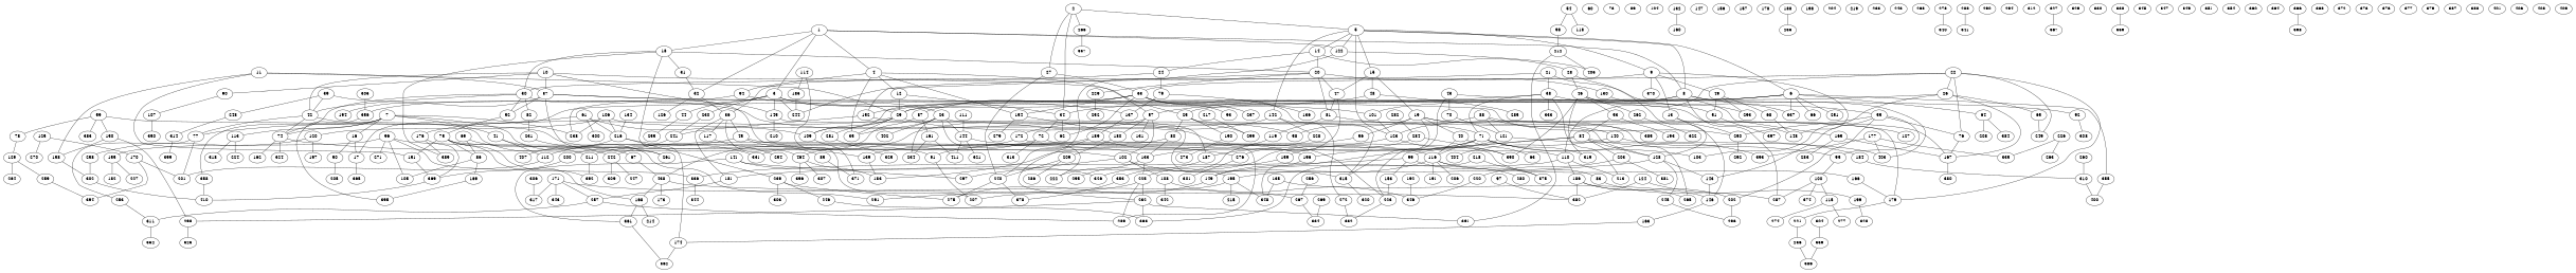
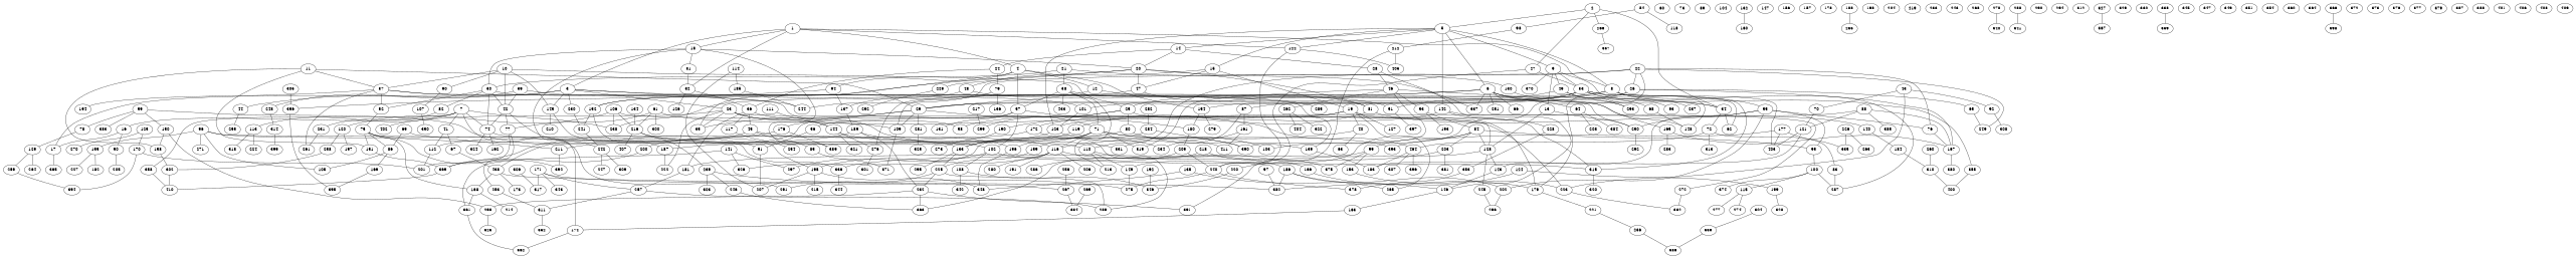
  graph {
    1
    3
    4
    8
    18
    32
    122
    17
    23
    44
    145
    148
    230
    244
    12
    35
    57
    94
    154
    29
    55
    101
    287
    403
    20
    30
    31
    174
    389
    36
    126
    240
    405
    2
    5
    27
    34
    266
    6
    9
    14
    15
    123
    142
    33
    62
    72
    357
    365
    128
    144
    222
    234
    402
    255
    195
    210
    241
    102
    131
    n61 [label=438]
    180
    137
    356
    279
    25
    64
    66
    238
    251
    337
    355
    13
    49
    370
    24
    28
    19
    47
    48
    390
    187
    172
    228
    272
    179
    80
    190
    299
    208
    384
    400
    7
    16
    41
    74
    113
    291
    358
    50
    67
    112
    162
    324
    224
    318
    410
    71
    109
    176
    281
    250
    76
    95
    143
    202
    315
    87
    93
    237
    51
    68
    293
    10
    37
    42
    90
    52
    194
    261
    77
    242
    107
    11
    151
    158
    369
    302
    181
    245
    292
    81
    130
    152
    229
    79
    46
    146
    40
    56
    58
    127
    265
    276
    285
    205
    82
    139
    362
    63
    116
    91
    320
    119
    140
    252
    21
    38
    213
-   333
+   333 [label=433]
    22
    26
    110
    249
    65
    103
    167
    149
    186
    221
    321
    411
    45
    117
    n185 [label=464]
    136
    133
    273
    380
    275
    378
    53
    165
    262
    319
    163
    159
    196
    393
    371
    325
    75
    231
    183
    161
    331
    83
    313
    85
    254
    307
    396
    257
    397
    39
    248
    314
    166
    191
    206
    280
    201
    253
    247
    309
    43
    70
    92
    223
    121
    308
    332
    84
    193
    283
    322
    301
    86
    168
    392
    99
    203
    54
    98
    118
    212
    100
    296
    207
    108
    297
    382
    173
    209
    59
    78
    150
    383
    129
    298
    60
    61
    216
    300
    239
    407
    69
    211
    105
    169
    225
    348
    73
    361
    214
    311
    259
    264
    189
    295
    184
    404
    336
    153
    375
    220
    381
    395
    88
    385
    89
    350
    115
    374
    96
    155
    271
    182
    227
    344
    97
    391
    274
    277
    342
    346
    104
    106
    120
    197
    258
    111
    114
    185
    215
    124
    199
    328
    125
    170
    270
    394
    132
    160
    289
    232
    134
    135
    310
    141
    326
    200
    353
    147
    323
    156
    157
    171
    267
    317
    343
    334
    177
    335
    178
    236
    286
    188
    235
    363
    192
    198
    204
    246
    303
    217
    218
    219
    386
    226
    263
    233
    243
    399
    352
    256
    260
    268
    269
    278
    340
    282
    284
    288
    341
    290
    294
    304
    339
    305
    306
    312
    327
    367
    329
    330
    338
    359
    345
    347
    349
    351
    354
    360
    364
    366
    398
-   368
    372
    373
    376
    377
    379
    387
    388
    401
    406
    408
    409
    1 -- 3
    1 -- 4
    1 -- 8
    1 -- 18
    1 -- 32
    1 -- 122
    3 -- 17
    3 -- 23
    3 -- 44
    3 -- 145
    3 -- 148
    3 -- 230
    3 -- 244
    4 -- 12
    4 -- 35
    4 -- 57
    4 -- 94
    4 -- 154
    8 -- 29
    8 -- 55
    8 -- 101
    8 -- 287
    8 -- 403
    18 -- 20
    18 -- 30
    18 -- 31
    18 -- 174
    18 -- 389
    32 -- 36
    32 -- 126
    122 -- 240
    122 -- 405
    17 -- 365
    23 -- 35
    23 -- 128
    23 -- 144
    23 -- 222
    23 -- 234
    23 -- 402
    44 -- 255
    145 -- 195
    145 -- 210
    230 -- 241
    12 -- 29
    12 -- 34
    57 -- 102
    57 -- 131
    57 -- n61
    57 -- 180
    94 -- 137
    94 -- 356
    154 -- 180
    154 -- 279
    29 -- 35
    29 -- 71
    29 -- 109
    29 -- 176
    29 -- 281
    55 -- 250
    55 -- 76
    55 -- 95
    55 -- 143
    55 -- 202
    101 -- 123
    20 -- 47
    20 -- 81
    20 -- 130
    20 -- 152
    20 -- 229
    30 -- 74
    30 -- 42
    30 -- 52
    30 -- 82
    30 -- 139
    31 -- 32
    174 -- 362
    36 -- 181
    36 -- 45
    36 -- 117
    36 -- n185
    240 -- 275
    240 -- 378
    2 -- 5
    2 -- 27
    2 -- 34
    2 -- 266
    5 -- 8
    5 -- 122
    5 -- 6
    5 -- 9
    5 -- 14
    5 -- 15
    5 -- 123
    5 -- 142
    27 -- 240
    27 -- 33
    34 -- 62
    34 -- 72
    266 -- 357
    6 -- 34
    6 -- 25
    6 -- 64
    6 -- 66
    6 -- 238
    6 -- 251
    6 -- 337
    6 -- 355
    9 -- 148
    9 -- 33
    9 -- 13
    9 -- 49
    9 -- 370
    14 -- 20
    14 -- 24
    14 -- 28
    15 -- 19
    15 -- 47
    15 -- 48
    123 -- 390
    123 -- 187
    142 -- 172
    142 -- 228
    142 -- 272
    33 -- 154
    33 -- 62
    33 -- 109
    33 -- 315
    33 -- 87
    33 -- 93
    33 -- 237
    72 -- n185
    72 -- 83
    72 -- 313
    128 -- 143
    128 -- 181
    128 -- 245
    144 -- 276
    144 -- 321
    144 -- 411
    195 -- 207
    195 -- 348
    195 -- 215
    241 -- 242
    102 -- 315
    102 -- 108
    102 -- 297
    n61 -- 168
    n61 -- 382
    n61 -- 173
    180 -- 209
    137 -- 189
    356 -- 395
    25 -- 179
    25 -- 80
    25 -- 190
    25 -- 299
    64 -- 208
    64 -- 384
    355 -- 400
    13 -- 128
    13 -- 250
    49 -- 51
    49 -- 68
    49 -- 293
    24 -- 36
    24 -- 79
    28 -- 46
    28 -- 146
    19 -- 315
    19 -- 40
    19 -- 56
    19 -- 58
    19 -- 127
    19 -- 265
    47 -- 81
    47 -- 276
    48 -- 152
    48 -- 285
    187 -- 222
    172 -- 289
    172 -- 200
    228 -- 353
    272 -- 332
    179 -- 221
    80 -- 139
    80 -- 133
    190 -- 273
    7 -- 238
    7 -- 16
    7 -- 41
    7 -- 74
    7 -- 113
    7 -- 291
    7 -- 358
    16 -- 17
    16 -- 50
    41 -- 67
    41 -- 112
    74 -- 102
    74 -- 162
    74 -- 324
    113 -- 224
    113 -- 318
    358 -- 410
    50 -- 205
    67 -- n61
    112 -- 201
    71 -- 116
    71 -- 103
    71 -- 319
    71 -- 159
    71 -- 196
    71 -- 393
    109 -- 371
    176 -- 389
    176 -- 369
    281 -- 325
    250 -- 292
    76 -- 167
    95 -- 100
    143 -- 146
    202 -- 296
    315 -- 320
    87 -- 161
    87 -- 331
    51 -- 397
    68 -- 148
    10 -- 145
    10 -- 25
    10 -- 37
    10 -- 42
    10 -- 90
    37 -- 101
    37 -- 250
    37 -- 52
    37 -- 194
    37 -- 261
    42 -- 74
    42 -- 77
    42 -- 242
    90 -- 107
    52 -- 75
    77 -- 201
    77 -- 253
    242 -- 247
    242 -- 309
    107 -- 350
    11 -- 29
    11 -- 37
    11 -- 151
    11 -- 158
    151 -- 369
    158 -- 302
    369 -- 410
    302 -- 410
    181 -- 257
    245 -- 296
    81 -- 119
    81 -- 140
    130 -- 293
    152 -- 241
    152 -- 187
    229 -- 252
    79 -- 137
    79 -- 136
    46 -- 390
    46 -- 53
    46 -- 165
    46 -- 262
    46 -- 319
    146 -- 163
    40 -- 63
    40 -- 116
    56 -- 91
    276 -- 301
    82 -- 231
    139 -- 183
    116 -- 195
    116 -- 166
    116 -- 191
    116 -- 206
    116 -- 280
    91 -- 207
    119 -- 133
    140 -- 184
-   140 -- 404
+   262 -- 404
    21 -- 30
    21 -- 337
    21 -- 38
    38 -- 57
    38 -- 71
    38 -- 51
    38 -- 213
    38 -- 333
    22 -- 244
    22 -- 179
    22 -- 76
    22 -- 26
    22 -- 110
    22 -- 249
    26 -- 29
    26 -- 65
    26 -- 103
    26 -- 167
    110 -- 213
    110 -- 149
    110 -- 186
    65 -- 249
    167 -- 380
    149 -- 275
    186 -- 202
    186 -- 265
    186 -- 382
    221 -- 236
    45 -- 112
    45 -- 116
    45 -- 85
    117 -- 254
    n185 -- 183
    n185 -- 307
    n185 -- 396
    133 -- 225
    133 -- 295
    53 -- 84
    53 -- 193
    165 -- 167
    165 -- 283
    262 -- 322
    163 -- 174
    159 -- 225
    196 -- 348
    75 -- 151
    75 -- 110
    75 -- 86
    75 -- 168
    75 -- 392
    231 -- 261
    161 -- 234
    161 -- 411
    83 -- 287
    85 -- 371
    257 -- 311
    257 -- 289
    39 -- 42
    39 -- 58
    39 -- 248
    248 -- 314
    314 -- 399
    166 -- 179
    253 -- 311
    43 -- 70
    43 -- 92
    43 -- 223
    70 -- 121
    92 -- 308
    223 -- 332
    121 -- 403
    121 -- 183
    84 -- 128
    84 -- 95
    84 -- 149
    84 -- 99
    84 -- 203
    86 -- 105
    86 -- 169
    168 -- 361
    168 -- 214
    99 -- 336
    99 -- 153
    99 -- 375
    203 -- 220
    203 -- 381
    54 -- 98
    54 -- 118
    98 -- 212
    212 -- 405
    212 -- 391
    100 -- 287
    100 -- 115
    100 -- 374
    108 -- 342
    108 -- 346
    209 -- 240
    209 -- 286
    59 -- 91
    59 -- 78
    59 -- 150
    59 -- 383
    78 -- 129
    150 -- 158
    150 -- 298
    129 -- 259
    129 -- 264
    298 -- 323
    61 -- 109
    61 -- 77
    61 -- 216
    61 -- 300
    216 -- 331
    216 -- 239
    216 -- 407
    239 -- 275
    239 -- 246
    239 -- 303
    69 -- 86
    69 -- 211
    211 -- 392
    169 -- 395
    225 -- 291
    225 -- 289
    225 -- 232
    361 -- 362
    311 -- 352
    259 -- 394
    189 -- 196
    189 -- 211
    189 -- 232
    184 -- 310
    336 -- 344
    153 -- 223
    220 -- 346
    88 -- 123
    88 -- 167
    88 -- 121
    88 -- 385
    115 -- 274
    115 -- 277
    96 -- 133
    96 -- 105
    96 -- 336
    96 -- 155
    96 -- 271
    155 -- 182
    155 -- 227
    97 -- 382
    106 -- 238
    106 -- 223
    106 -- 216
    106 -- 120
    120 -- 197
    120 -- 258
    258 -- 302
    111 -- 144
    114 -- 207
    114 -- 185
    185 -- 244
    124 -- 382
    124 -- 199
    199 -- 328
    125 -- 170
    125 -- 270
    170 -- 201
    170 -- 394
    132 -- 160
    232 -- 298
    232 -- 391
    232 -- 363
    134 -- 216
    135 -- 146
    135 -- 348
    310 -- 400
    141 -- 297
    141 -- 361
    141 -- 326
    200 -- 369
    353 -- 378
    171 -- 257
    171 -- 267
    171 -- 317
    171 -- 343
    267 -- 334
    177 -- 403
    177 -- 393
    177 -- 335
    236 -- 386
    188 -- 235
    192 -- 346
    246 -- 363
    217 -- 299
    218 -- 375
    218 -- 363
    226 -- 335
    226 -- 263
    256 -- 267
    260 -- 310
    269 -- 334
    278 -- 340
    282 -- 284
    284 -- 390
    284 -- 326
    288 -- 341
    304 -- 339
    339 -- 386
    305 -- 356
    306 -- 317
    327 -- 367
    338 -- 359
    366 -- 398
  }
